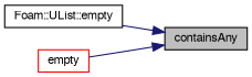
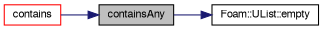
  digraph {
    rankdir=LR
    node [color=black fontname=FreeSans fontsize=10 shape=record]
    edge [color=midnightblue fontname=FreeSans fontsize=10 labelfontname=FreeSans labelfontsize=10 style=solid]
    n1 [fillcolor=grey75 fontcolor=black height=0.2 label=containsAny style=filled width=0.4]
    n2 [height=0.2 label="Foam::UList::empty" width=0.4]
-   n3 [color=red height=0.2 label=empty width=0.4]
-   n2 -> n1
+   n3 [color=red height=0.2 label=contains width=0.4]
+   n1 -> n2
    n3 -> n1
  }
